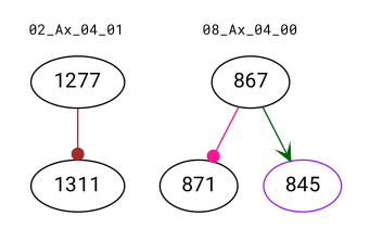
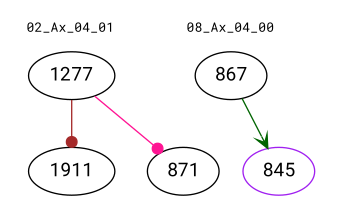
  digraph {
    fontname="Roboto Mono"
    node [color=black fontname="Roboto Mono"]
    edge [arrowhead=dot fontname="Roboto Mono"]
    n1 [label=1277]
-   n2 [label=1311]
+   n2 [label=1911]
    n3 [label=867]
    n4 [color=purple label=845]
    n5 [label=871]
    subgraph cluster_1 {
      color=white
      fontsize=10
      label="02_Ax_04_01"
      n1
      n2
    }
    subgraph cluster_2 {
      color=white
      fontsize=10
      label="08_Ax_04_00"
      n3
      n4
      n5
    }
    n1 -> n2 [color=brown]
    n3 -> n4 [arrowhead=vee color=darkgreen]
-   n3 -> n5 [color=deeppink]
+   n1 -> n5 [color=deeppink]
  }
